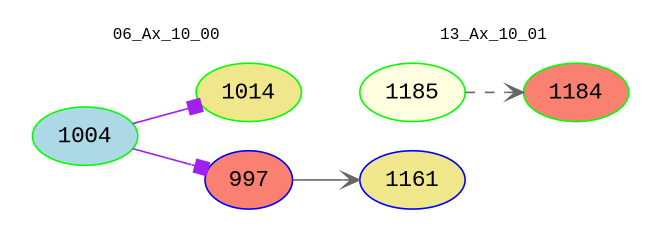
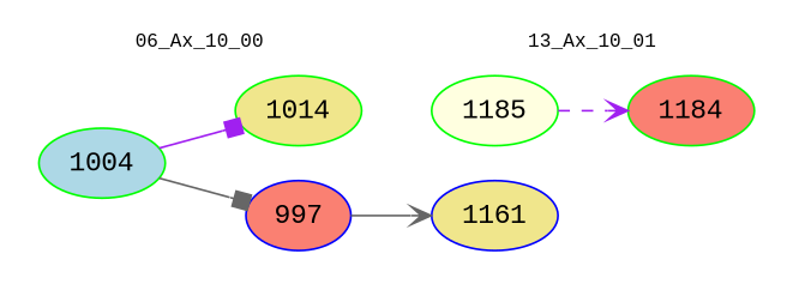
  digraph {
    fontname="Liberation Mono"
    rankdir=LR
    node [color=green fillcolor=khaki fontname="Liberation Mono" style=filled]
    edge [arrowhead=vee color=purple fontname="Liberation Mono" style=solid]
    n1 [fillcolor=lightyellow label=1185]
    n2 [color=blue label=1161]
    n3 [fillcolor=salmon label=1184]
    n4 [fillcolor=lightblue label=1004]
    n5 [color=blue fillcolor=salmon label=997]
    n6 [label=1014]
    subgraph cluster_1 {
      color=white
      fontsize=10
      label="13_Ax_10_01"
      n1
      n2
      n3
    }
    subgraph cluster_2 {
      color=white
      fontsize=10
      label="06_Ax_10_00"
      n4
      n5
      n6
    }
-   n1 -> n3 [color=gray40 style=dashed]
-   n4 -> n5 [arrowhead=box]
+   n1 -> n3 [style=dashed]
+   n4 -> n5 [arrowhead=box color=gray40]
    n4 -> n6 [arrowhead=box]
    n5 -> n2 [color=gray40]
  }
